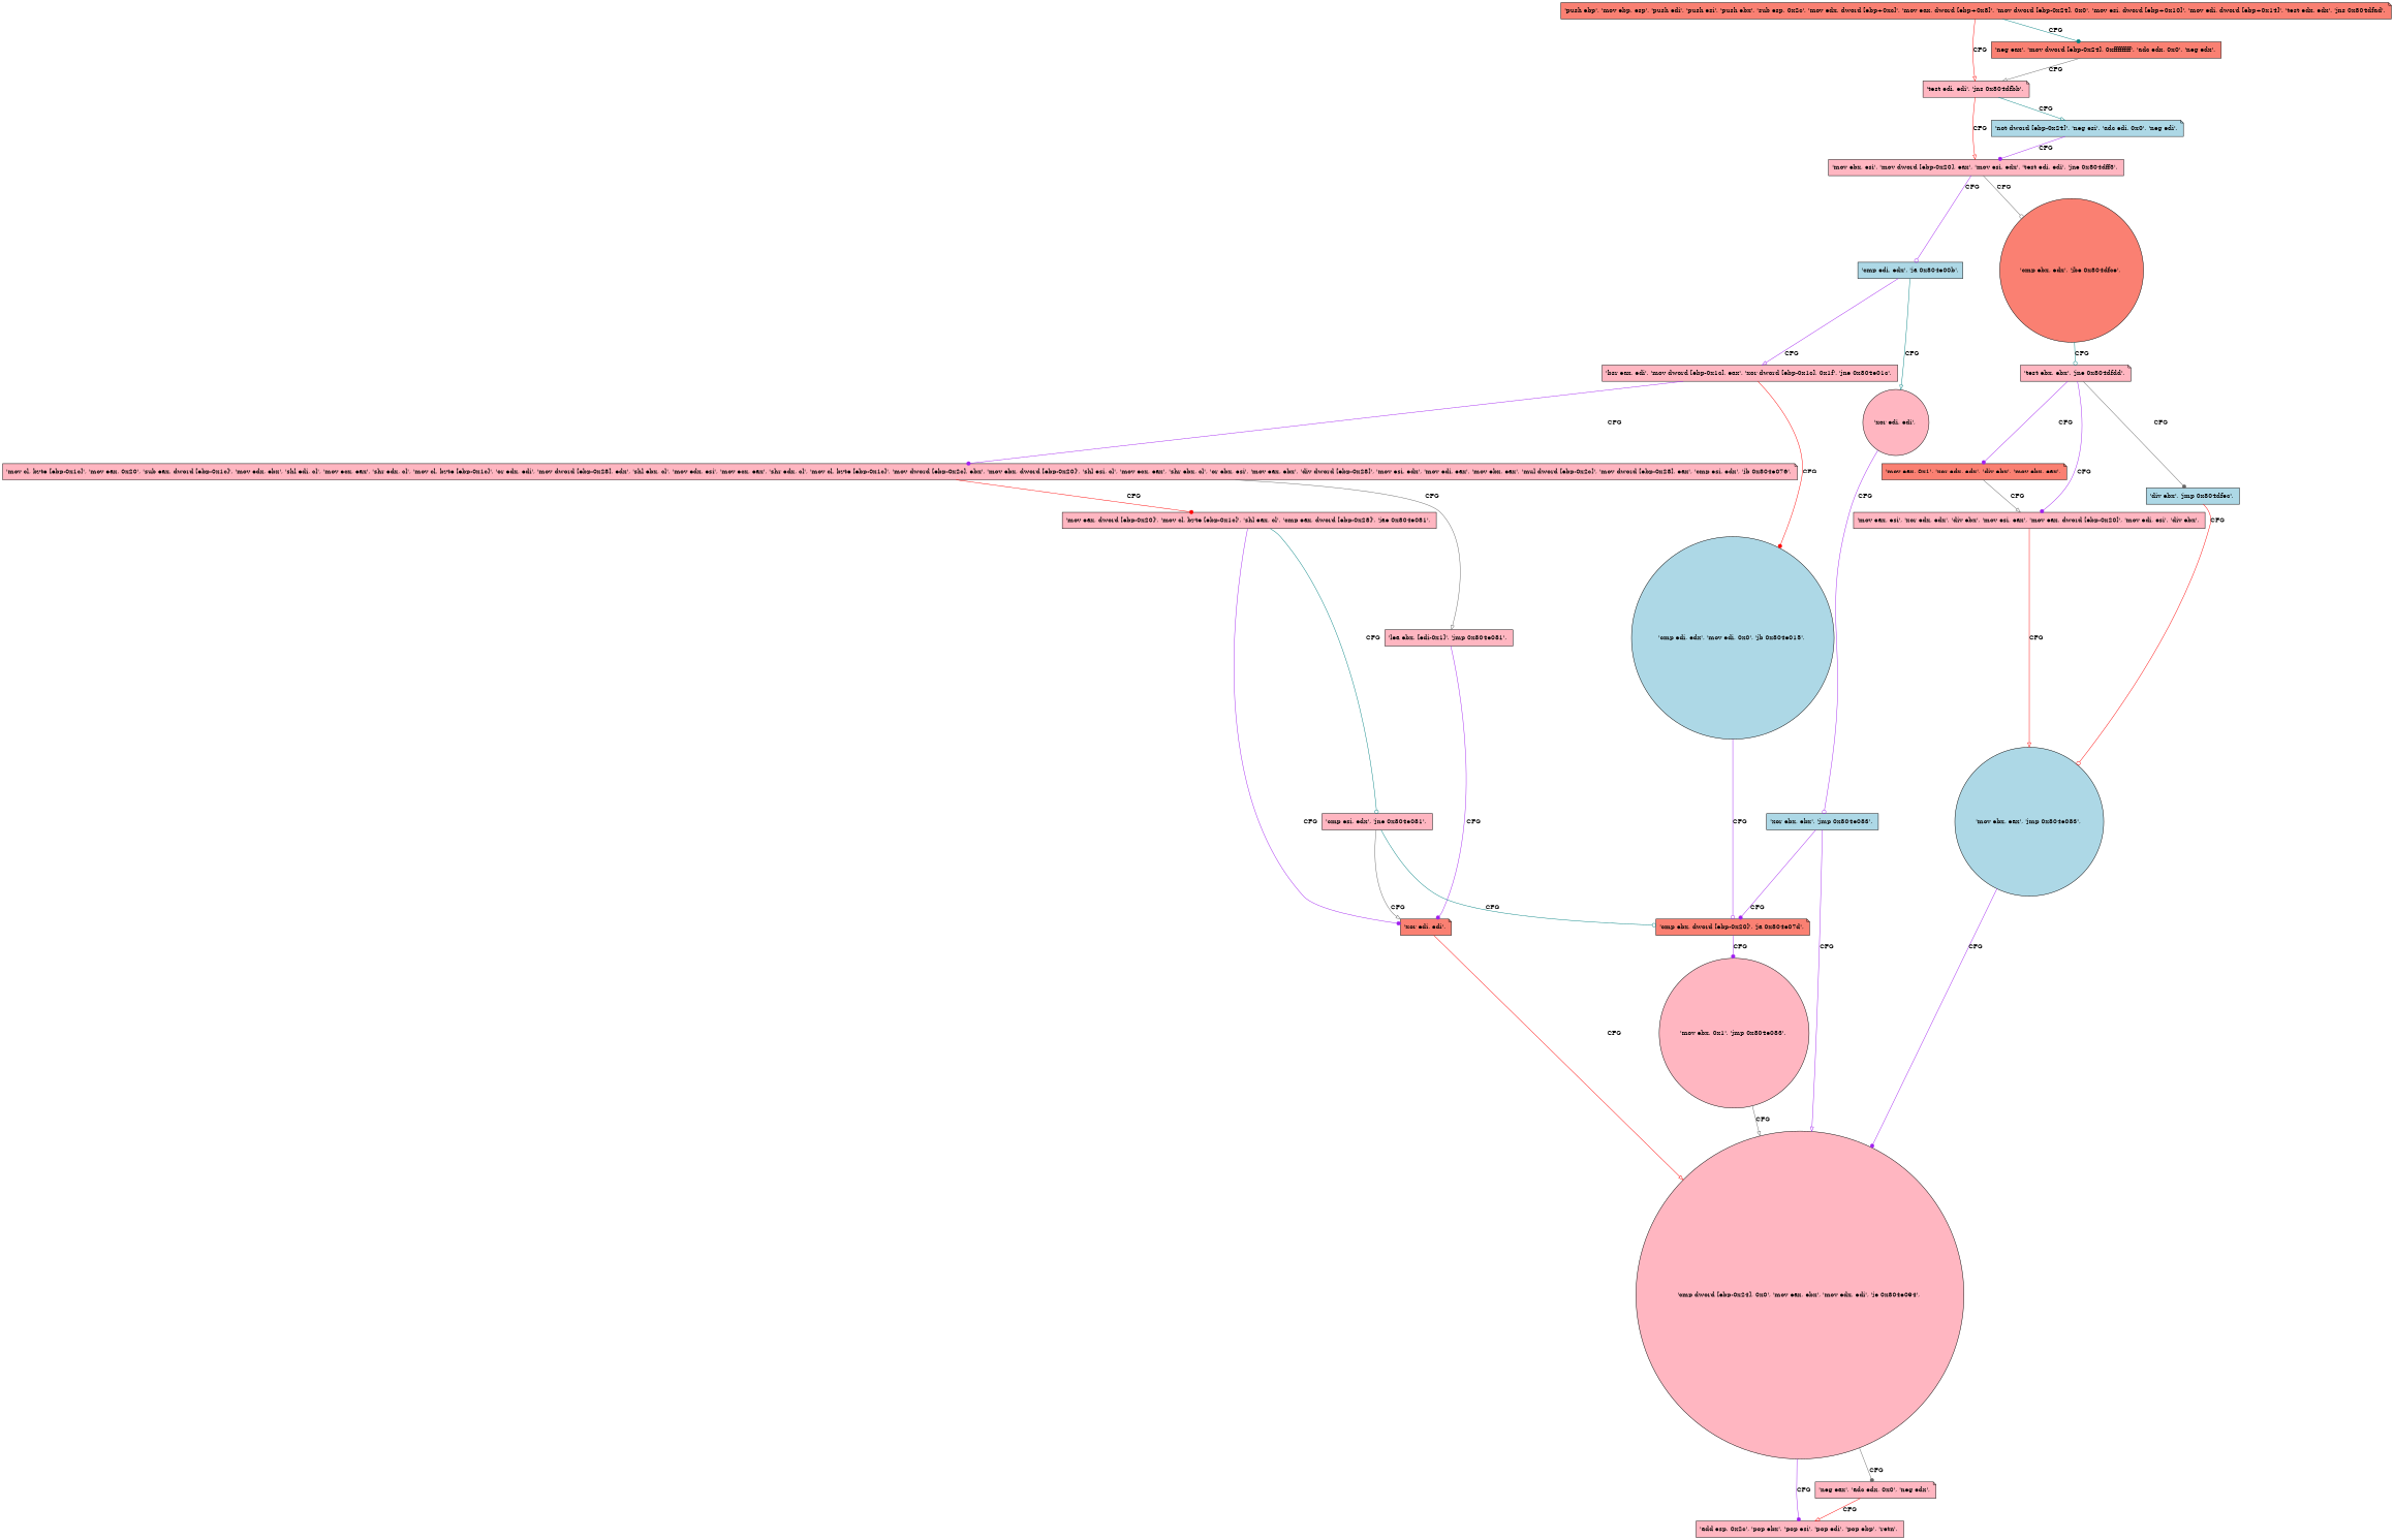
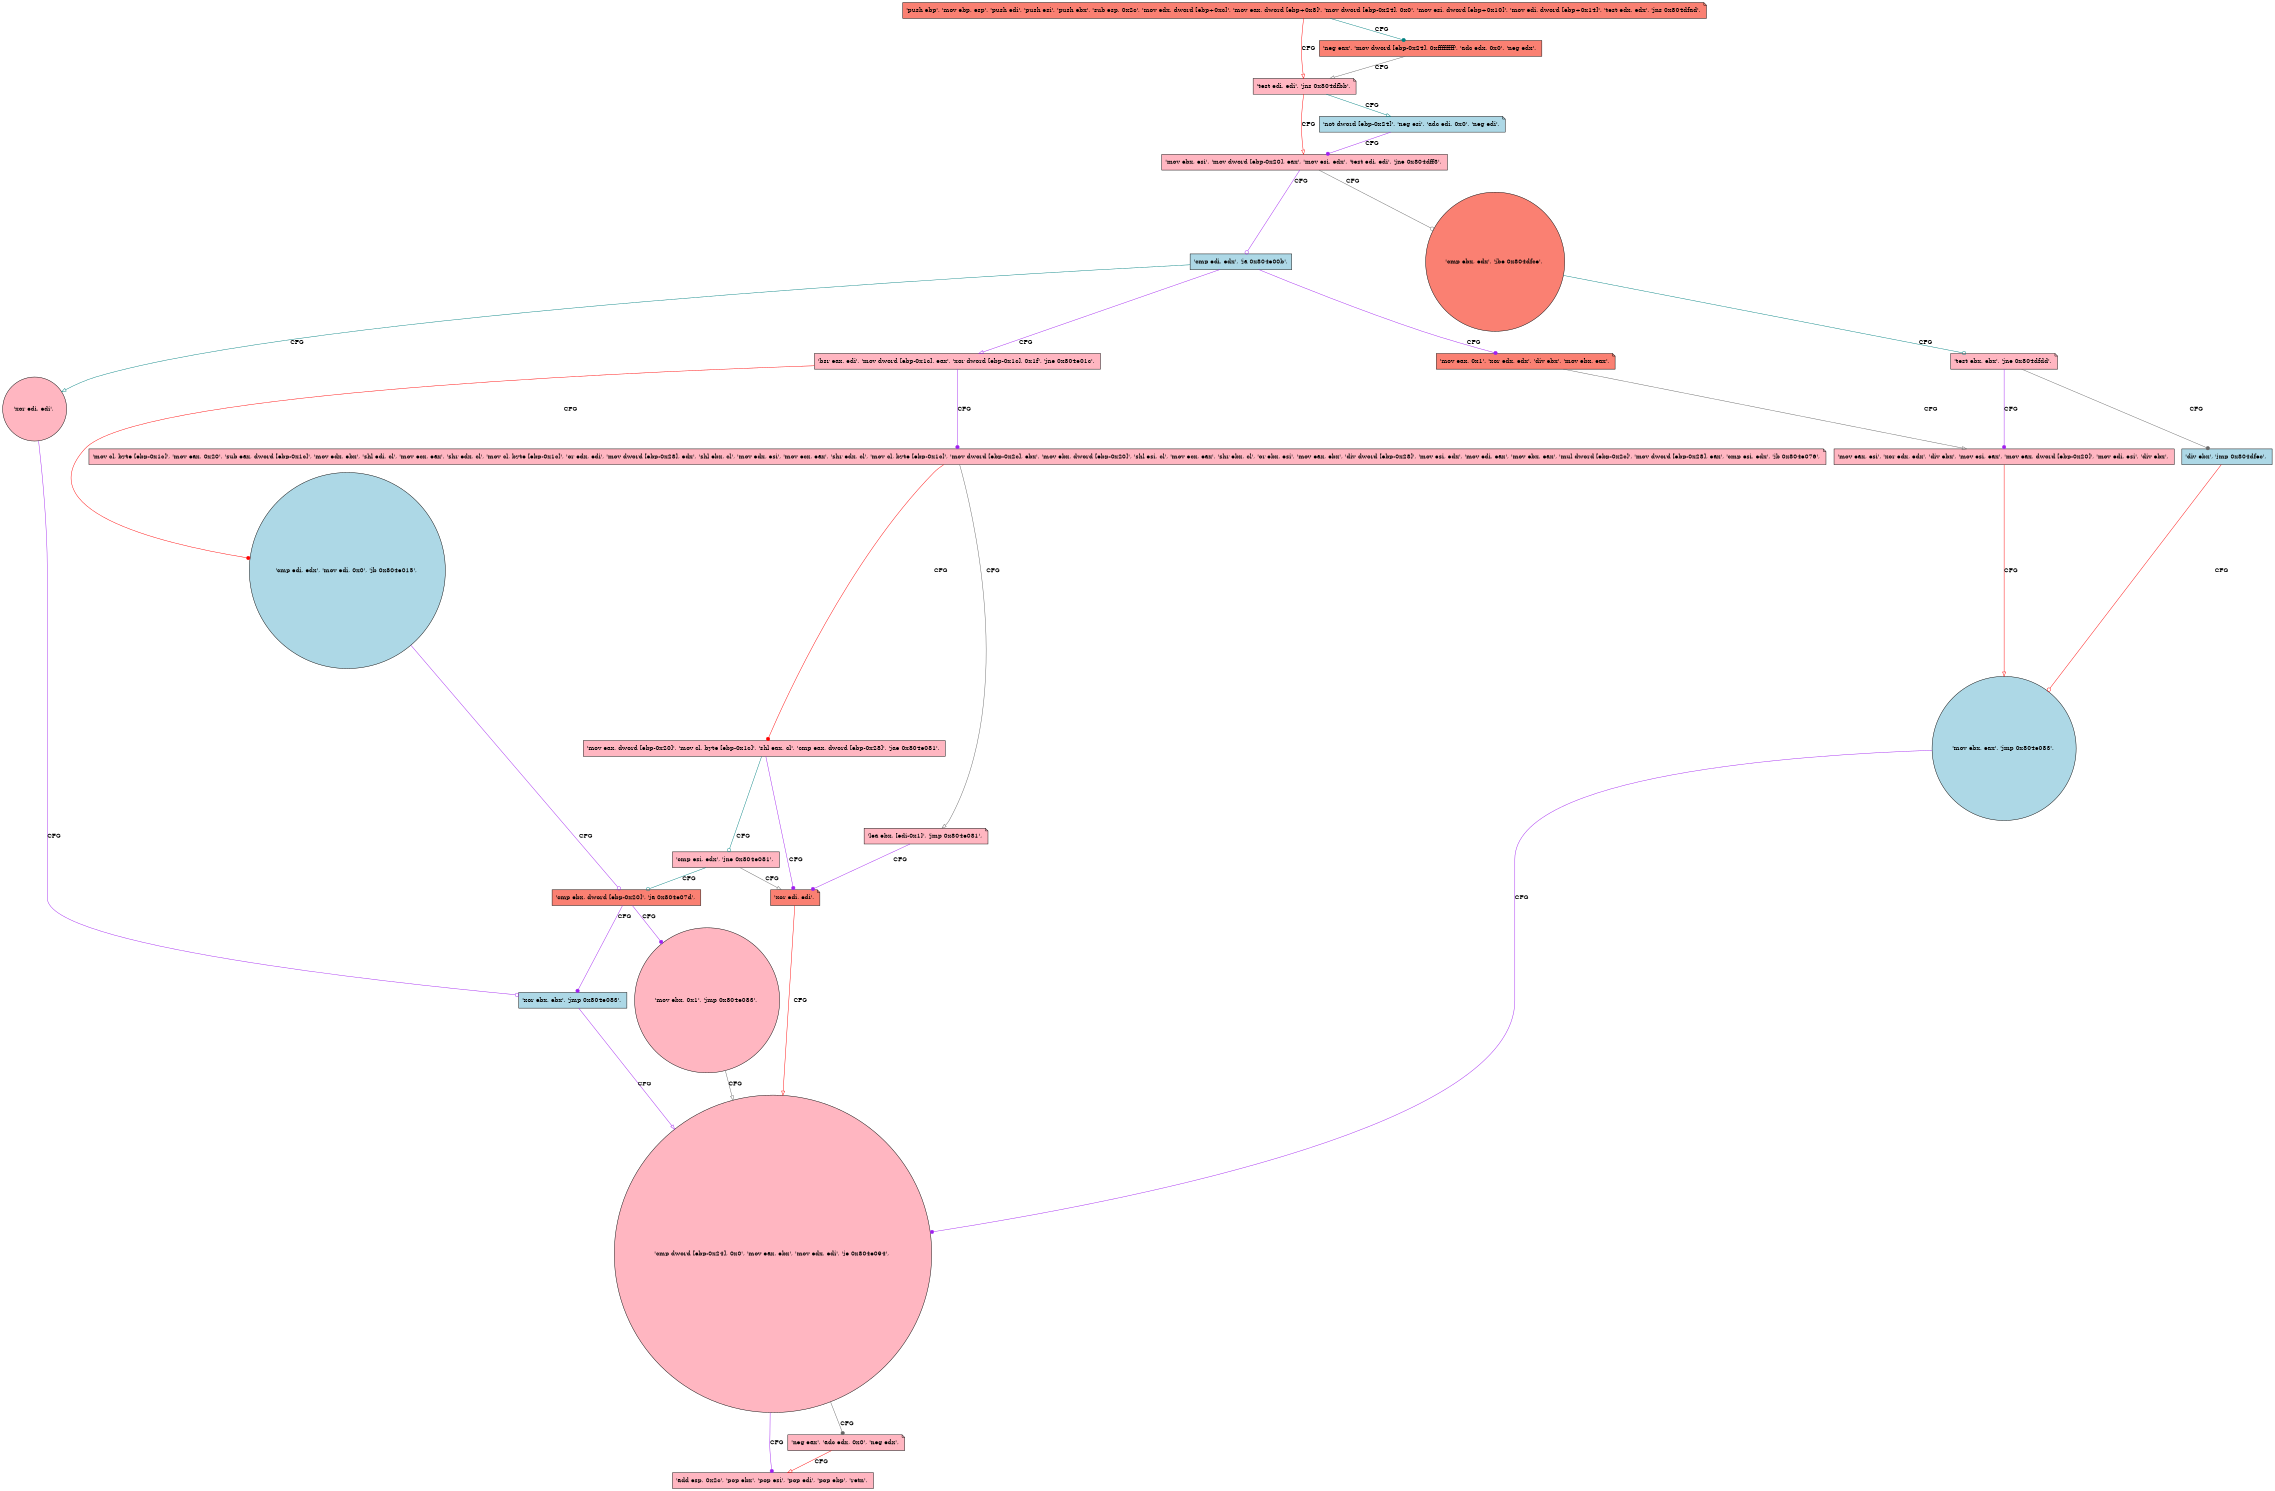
  digraph {
    node [fillcolor=lightpink shape=box style=filled]
    edge [arrowhead=dot color=purple]
    n1 [fillcolor=salmon label="'push ebp', 'mov ebp, esp', 'push edi', 'push esi', 'push ebx', 'sub esp, 0x2c', 'mov edx, dword [ebp+0xc]', 'mov eax, dword [ebp+0x8]', 'mov dword [ebp-0x24], 0x0', 'mov esi, dword [ebp+0x10]', 'mov edi, dword [ebp+0x14]', 'test edx, edx', 'jns 0x804dfad', " shape=note]
    n2 [label="'test edi, edi', 'jns 0x804dfbb', " shape=note]
    n3 [fillcolor=salmon label="'neg eax', 'mov dword [ebp-0x24], 0xffffffff', 'adc edx, 0x0', 'neg edx', "]
    n4 [label="'mov ebx, esi', 'mov dword [ebp-0x20], eax', 'mov esi, edx', 'test edi, edi', 'jne 0x804dff3', "]
    n5 [fillcolor=lightblue label="'not dword [ebp-0x24]', 'neg esi', 'adc edi, 0x0', 'neg edi', " shape=note]
    n6 [fillcolor=lightblue label="'cmp edi, edx', 'ja 0x804e00b',"]
    n7 [fillcolor=salmon label="'cmp ebx, edx', 'jbe 0x804dfce', " shape=circle]
    n8 [label="'xor edi, edi', " shape=circle]
    n9 [label="'bsr eax, edi', 'mov dword [ebp-0x1c], eax', 'xor dword [ebp-0x1c], 0x1f', 'jne 0x804e01c', "]
    n10 [label="'test ebx, ebx', 'jne 0x804dfdd', " shape=note]
    n11 [fillcolor=lightblue label="'xor ebx, ebx', 'jmp 0x804e083', "]
    n12 [label="'mov cl, byte [ebp-0x1c]', 'mov eax, 0x20', 'sub eax, dword [ebp-0x1c]', 'mov edx, ebx', 'shl edi, cl', 'mov ecx, eax', 'shr edx, cl', 'mov cl, byte [ebp-0x1c]', 'or edx, edi', 'mov dword [ebp-0x28], edx', 'shl ebx, cl', 'mov edx, esi', 'mov ecx, eax', 'shr edx, cl', 'mov cl, byte [ebp-0x1c]', 'mov dword [ebp-0x2c], ebx', 'mov ebx, dword [ebp-0x20]', 'shl esi, cl', 'mov ecx, eax', 'shr ebx, cl', 'or ebx, esi', 'mov eax, ebx', 'div dword [ebp-0x28]', 'mov esi, edx', 'mov edi, eax', 'mov ebx, eax', 'mul dword [ebp-0x2c]', 'mov dword [ebp-0x28], eax', 'cmp esi, edx', 'jb 0x804e076', " shape=note]
    n13 [fillcolor=lightblue label="'cmp edi, edx', 'mov edi, 0x0', 'jb 0x804e015', " shape=circle]
    n14 [fillcolor=lightblue label="'div ebx', 'jmp 0x804dfec', "]
    n15 [label="'mov eax, esi', 'xor edx, edx', 'div ebx', 'mov esi, eax', 'mov eax, dword [ebp-0x20]', 'mov edi, esi', 'div ebx', "]
    n16 [fillcolor=salmon label="'mov eax, 0x1', 'xor edx, edx', 'div ebx', 'mov ebx, eax', " shape=note]
    n17 [fillcolor=lightblue label="'mov ebx, eax', 'jmp 0x804e083', " shape=circle]
    n18 [label="'cmp dword [ebp-0x24], 0x0', 'mov eax, ebx', 'mov edx, edi', 'je 0x804e094', " shape=circle]
-   n19 [label="'lea ebx, [edi-0x1]', 'jmp 0x804e081', "]
+   n19 [label="'lea ebx, [edi-0x1]', 'jmp 0x804e081', " shape=note]
    n20 [label="'mov eax, dword [ebp-0x20]', 'mov cl, byte [ebp-0x1c]', 'shl eax, cl', 'cmp eax, dword [ebp-0x28]', 'jae 0x804e081', "]
-   n21 [fillcolor=salmon label="'cmp ebx, dword [ebp-0x20]', 'ja 0x804e07d', " shape=note]
+   n21 [fillcolor=salmon label="'cmp ebx, dword [ebp-0x20]', 'ja 0x804e07d', "]
    n22 [label="'add esp, 0x2c', 'pop ebx', 'pop esi', 'pop edi', 'pop ebp', 'retn', "]
    n23 [label="'neg eax', 'adc edx, 0x0', 'neg edx', " shape=note]
    n24 [fillcolor=salmon label="'xor edi, edi', " shape=note]
    n25 [label="'cmp esi, edx', 'jne 0x804e081', "]
    n26 [label="'mov ebx, 0x1', 'jmp 0x804e083', " shape=circle]
    n1 -> n2 [arrowhead=onormal color=red label=CFG]
    n1 -> n3 [color=teal label=CFG]
    n2 -> n4 [arrowhead=onormal color=red label=CFG]
    n2 -> n5 [arrowhead=onormal color=teal label=CFG]
    n3 -> n2 [arrowhead=onormal color=gray40 label=CFG]
    n4 -> n6 [arrowhead=odot label=CFG]
    n4 -> n7 [arrowhead=odot color=gray40 label=CFG]
    n5 -> n4 [label=CFG]
    n6 -> n8 [arrowhead=onormal color=teal label=CFG]
    n6 -> n9 [arrowhead=onormal label=CFG]
    n7 -> n10 [arrowhead=odot color=teal label=CFG]
    n8 -> n11 [arrowhead=odot label=CFG]
    n9 -> n12 [label=CFG]
    n9 -> n13 [color=red label=CFG]
    n10 -> n14 [color=gray40 label=CFG]
    n10 -> n15 [label=CFG]
-   n10 -> n16 [label=CFG]
+   n6 -> n16 [label=CFG]
    n11 -> n18 [arrowhead=onormal label=CFG]
    n12 -> n19 [arrowhead=onormal color=gray40 label=CFG]
    n12 -> n20 [color=red label=CFG]
    n13 -> n21 [arrowhead=odot label=CFG]
    n14 -> n17 [arrowhead=odot color=red label=CFG]
    n15 -> n17 [arrowhead=onormal color=red label=CFG]
    n16 -> n15 [arrowhead=onormal color=gray40 label=CFG]
    n17 -> n18 [label=CFG]
    n18 -> n22 [label=CFG]
    n18 -> n23 [color=gray40 label=CFG]
    n19 -> n24 [label=CFG]
    n20 -> n24 [label=CFG]
    n20 -> n25 [arrowhead=odot color=teal label=CFG]
-   n11 -> n21 [label=CFG]
+   n21 -> n11 [label=CFG]
    n21 -> n26 [label=CFG]
    n23 -> n22 [arrowhead=onormal color=red label=CFG]
    n24 -> n18 [arrowhead=onormal color=red label=CFG]
    n25 -> n21 [arrowhead=odot color=teal label=CFG]
    n25 -> n24 [arrowhead=onormal color=gray40 label=CFG]
    n26 -> n18 [arrowhead=onormal color=gray40 label=CFG]
  }
